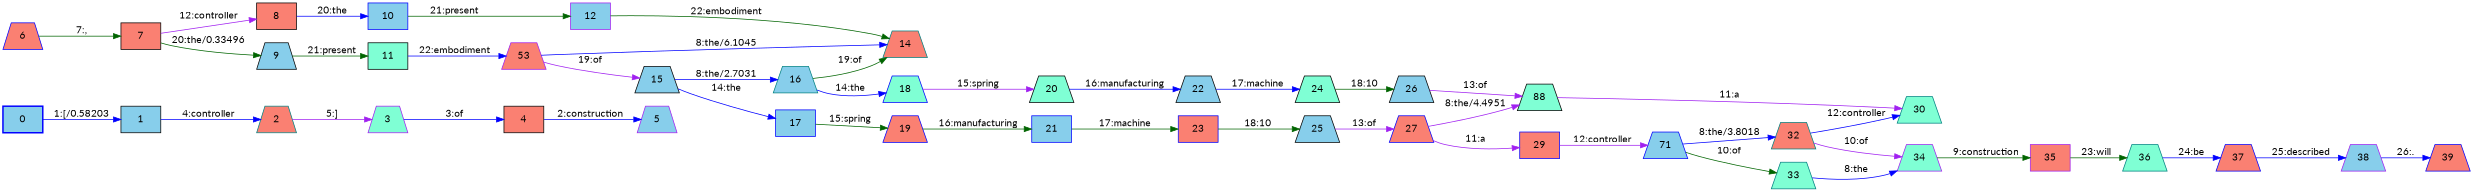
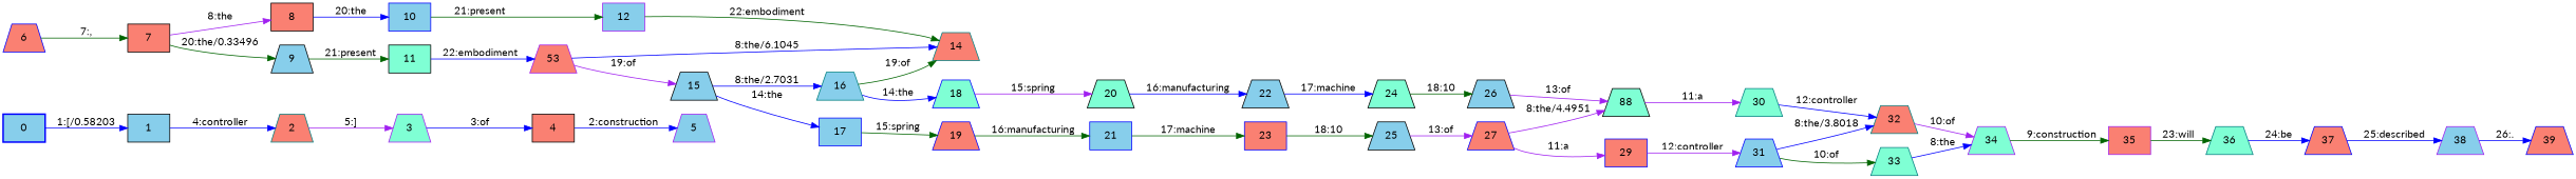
  digraph {
    fontname=Lato
    nodesep=0.25
    rankdir=LR
    ranksep=0.4
    node [color=blue fillcolor=skyblue fontname=Lato fontsize=14 shape=trapezium style="solid,filled"]
    edge [color=blue fontname=Lato fontsize=14]
    n1 [label=0 shape=box style="bold,filled"]
    n2 [color=black label=1 shape=box]
    n3 [color=teal fillcolor=salmon label=2]
    n4 [color=purple fillcolor=aquamarine label=3]
    n5 [color=black fillcolor=salmon label=4 shape=box]
    n6 [color=purple label=5]
    n7 [fillcolor=salmon label=6]
    n8 [color=black fillcolor=salmon label=7 shape=box]
    n9 [color=black fillcolor=salmon label=8 shape=box]
    n10 [color=black label=9]
    n11 [label=10 shape=box]
    n12 [color=black fillcolor=aquamarine label=11 shape=box]
    n13 [color=purple label=12 shape=box]
    n14 [color=purple fillcolor=salmon label=53]
    n15 [color=teal fillcolor=salmon label=14]
    n16 [color=black label=15]
    n17 [color=teal label=16]
    n18 [label=17 shape=box]
    n19 [fillcolor=aquamarine label=18]
    n20 [fillcolor=salmon label=19]
    n21 [color=black fillcolor=aquamarine label=20]
    n22 [label=21 shape=box]
    n23 [color=black label=22]
    n24 [fillcolor=salmon label=23 shape=box]
    n25 [color=black fillcolor=aquamarine label=24]
    n26 [color=black label=25]
    n27 [color=black label=26]
    n28 [fillcolor=salmon label=27]
    n29 [color=black fillcolor=aquamarine label=88]
    n30 [fillcolor=salmon label=29 shape=box]
    n31 [color=teal fillcolor=aquamarine label=30]
-   n32 [label=71]
+   n32 [label=31]
    n33 [color=teal fillcolor=salmon label=32]
    n34 [color=teal fillcolor=aquamarine label=33]
    n35 [color=purple fillcolor=aquamarine label=34]
    n36 [color=purple fillcolor=salmon label=35 shape=box]
    n37 [color=teal fillcolor=aquamarine label=36]
    n38 [fillcolor=salmon label=37]
    n39 [color=purple label=38]
    n40 [fillcolor=salmon label=39]
    n1 -> n2 [label="1:&#91;/0.58203"]
    n2 -> n3 [label="4:controller"]
    n3 -> n4 [color=purple label="5:&#93;"]
    n4 -> n5 [label="3:of"]
    n5 -> n6 [label="2:construction"]
    n7 -> n8 [color=darkgreen label="7:,"]
-   n8 -> n9 [color=purple label="12:controller"]
+   n8 -> n9 [color=purple label="8:the"]
    n8 -> n10 [color=darkgreen label="20:the/0.33496"]
    n9 -> n11 [label="20:the"]
    n10 -> n12 [color=darkgreen label="21:present"]
    n11 -> n13 [color=darkgreen label="21:present"]
    n12 -> n14 [label="22:embodiment"]
    n13 -> n15 [color=darkgreen label="22:embodiment"]
    n14 -> n15 [label="8:the/6.1045"]
    n14 -> n16 [color=purple label="19:of"]
    n16 -> n17 [label="8:the/2.7031"]
    n16 -> n18 [label="14:the"]
    n17 -> n15 [color=darkgreen label="19:of"]
    n17 -> n19 [label="14:the"]
    n18 -> n20 [color=darkgreen label="15:spring"]
    n19 -> n21 [color=purple label="15:spring"]
    n20 -> n22 [color=darkgreen label="16:manufacturing"]
    n21 -> n23 [label="16:manufacturing"]
    n22 -> n24 [color=darkgreen label="17:machine"]
    n23 -> n25 [label="17:machine"]
    n24 -> n26 [color=darkgreen label="18:10"]
    n25 -> n27 [color=darkgreen label="18:10"]
    n26 -> n28 [color=purple label="13:of"]
    n27 -> n29 [color=purple label="13:of"]
    n28 -> n29 [color=purple label="8:the/4.4951"]
    n28 -> n30 [color=purple label="11:a"]
    n29 -> n31 [color=purple label="11:a"]
    n30 -> n32 [color=purple label="12:controller"]
-   n33 -> n31 [label="12:controller"]
+   n31 -> n33 [label="12:controller"]
    n32 -> n33 [label="8:the/3.8018"]
    n32 -> n34 [color=darkgreen label="10:of"]
    n33 -> n35 [color=purple label="10:of"]
    n34 -> n35 [label="8:the"]
    n35 -> n36 [color=darkgreen label="9:construction"]
    n36 -> n37 [color=darkgreen label="23:will"]
    n37 -> n38 [label="24:be"]
    n38 -> n39 [label="25:described"]
    n39 -> n40 [label="26:."]
  }
